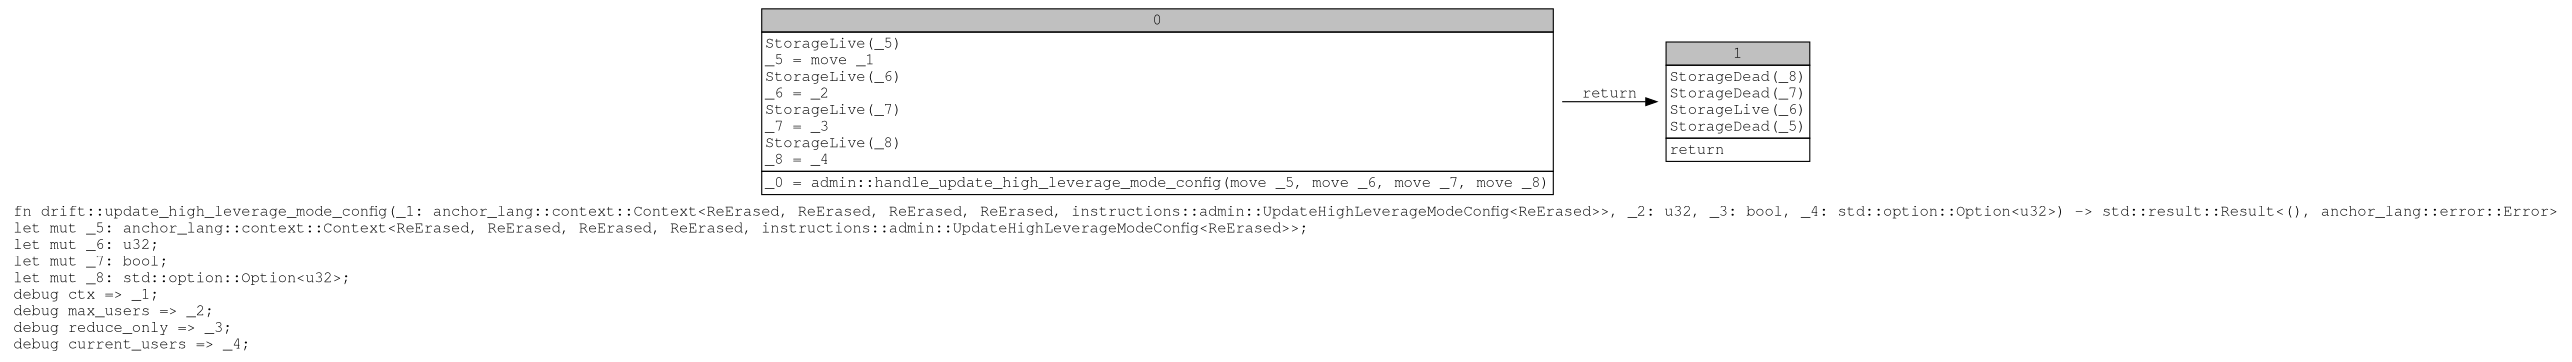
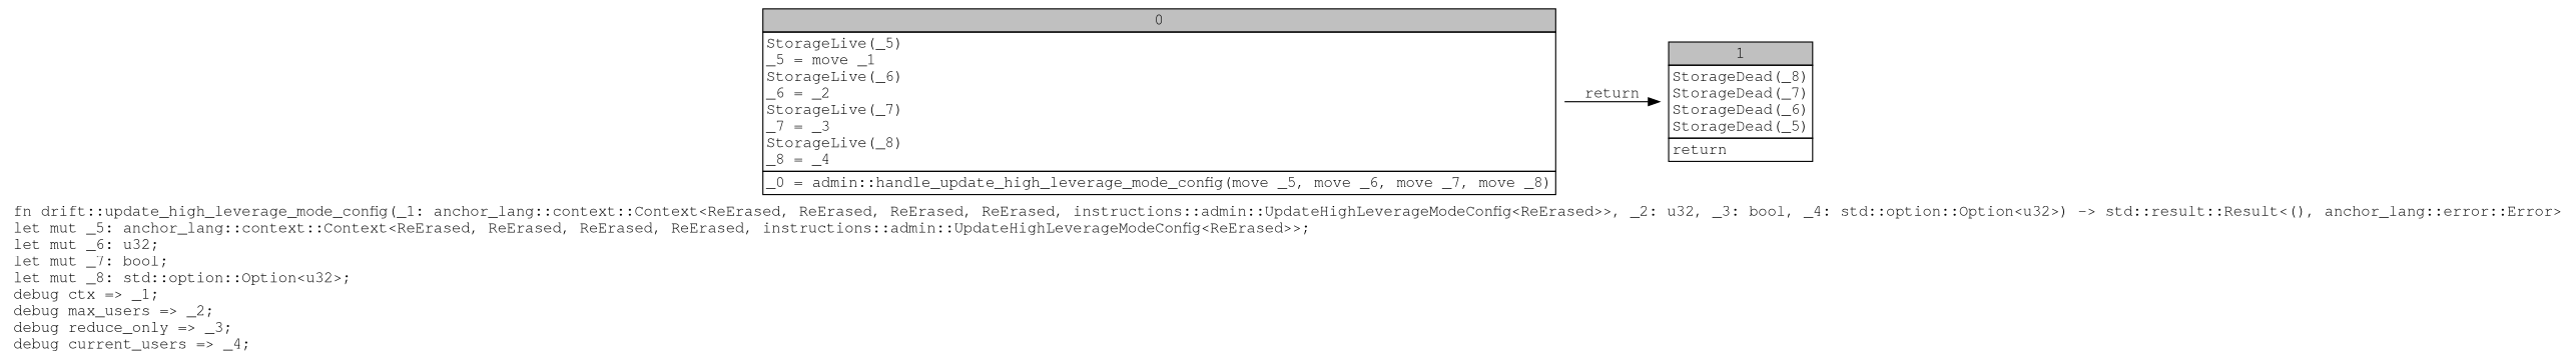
  digraph {
    fontname="Courier, monospace"
    label=<fn drift::update_high_leverage_mode_config(_1: anchor_lang::context::Context&lt;ReErased, ReErased, ReErased, ReErased, instructions::admin::UpdateHighLeverageModeConfig&lt;ReErased&gt;&gt;, _2: u32, _3: bool, _4: std::option::Option&lt;u32&gt;) -&gt; std::result::Result&lt;(), anchor_lang::error::Error&gt;<br align="left"/>let mut _5: anchor_lang::context::Context&lt;ReErased, ReErased, ReErased, ReErased, instructions::admin::UpdateHighLeverageModeConfig&lt;ReErased&gt;&gt;;<br align="left"/>let mut _6: u32;<br align="left"/>let mut _7: bool;<br align="left"/>let mut _8: std::option::Option&lt;u32&gt;;<br align="left"/>debug ctx =&gt; _1;<br align="left"/>debug max_users =&gt; _2;<br align="left"/>debug reduce_only =&gt; _3;<br align="left"/>debug current_users =&gt; _4;<br align="left"/>>
    rankdir=LR
    node [fontname="Courier, monospace" shape=none]
    n1 [label=<<table border="0" cellborder="1" cellspacing="0"><tr><td bgcolor="gray" align="center" colspan="1">0</td></tr><tr><td align="left" balign="left">StorageLive(_5)<br/>_5 = move _1<br/>StorageLive(_6)<br/>_6 = _2<br/>StorageLive(_7)<br/>_7 = _3<br/>StorageLive(_8)<br/>_8 = _4<br/></td></tr><tr><td align="left">_0 = admin::handle_update_high_leverage_mode_config(move _5, move _6, move _7, move _8)</td></tr></table>>]
-   n2 [label=<<table border="0" cellborder="1" cellspacing="0"><tr><td bgcolor="gray" align="center" colspan="1">1</td></tr><tr><td align="left" balign="left">StorageDead(_8)<br/>StorageDead(_7)<br/>StorageLive(_6)<br/>StorageDead(_5)<br/></td></tr><tr><td align="left">return</td></tr></table>>]
+   n2 [label=<<table border="0" cellborder="1" cellspacing="0"><tr><td bgcolor="gray" align="center" colspan="1">1</td></tr><tr><td align="left" balign="left">StorageDead(_8)<br/>StorageDead(_7)<br/>StorageDead(_6)<br/>StorageDead(_5)<br/></td></tr><tr><td align="left">return</td></tr></table>>]
    n1 -> n2 [fontname="Courier, monospace" label=return]
  }
